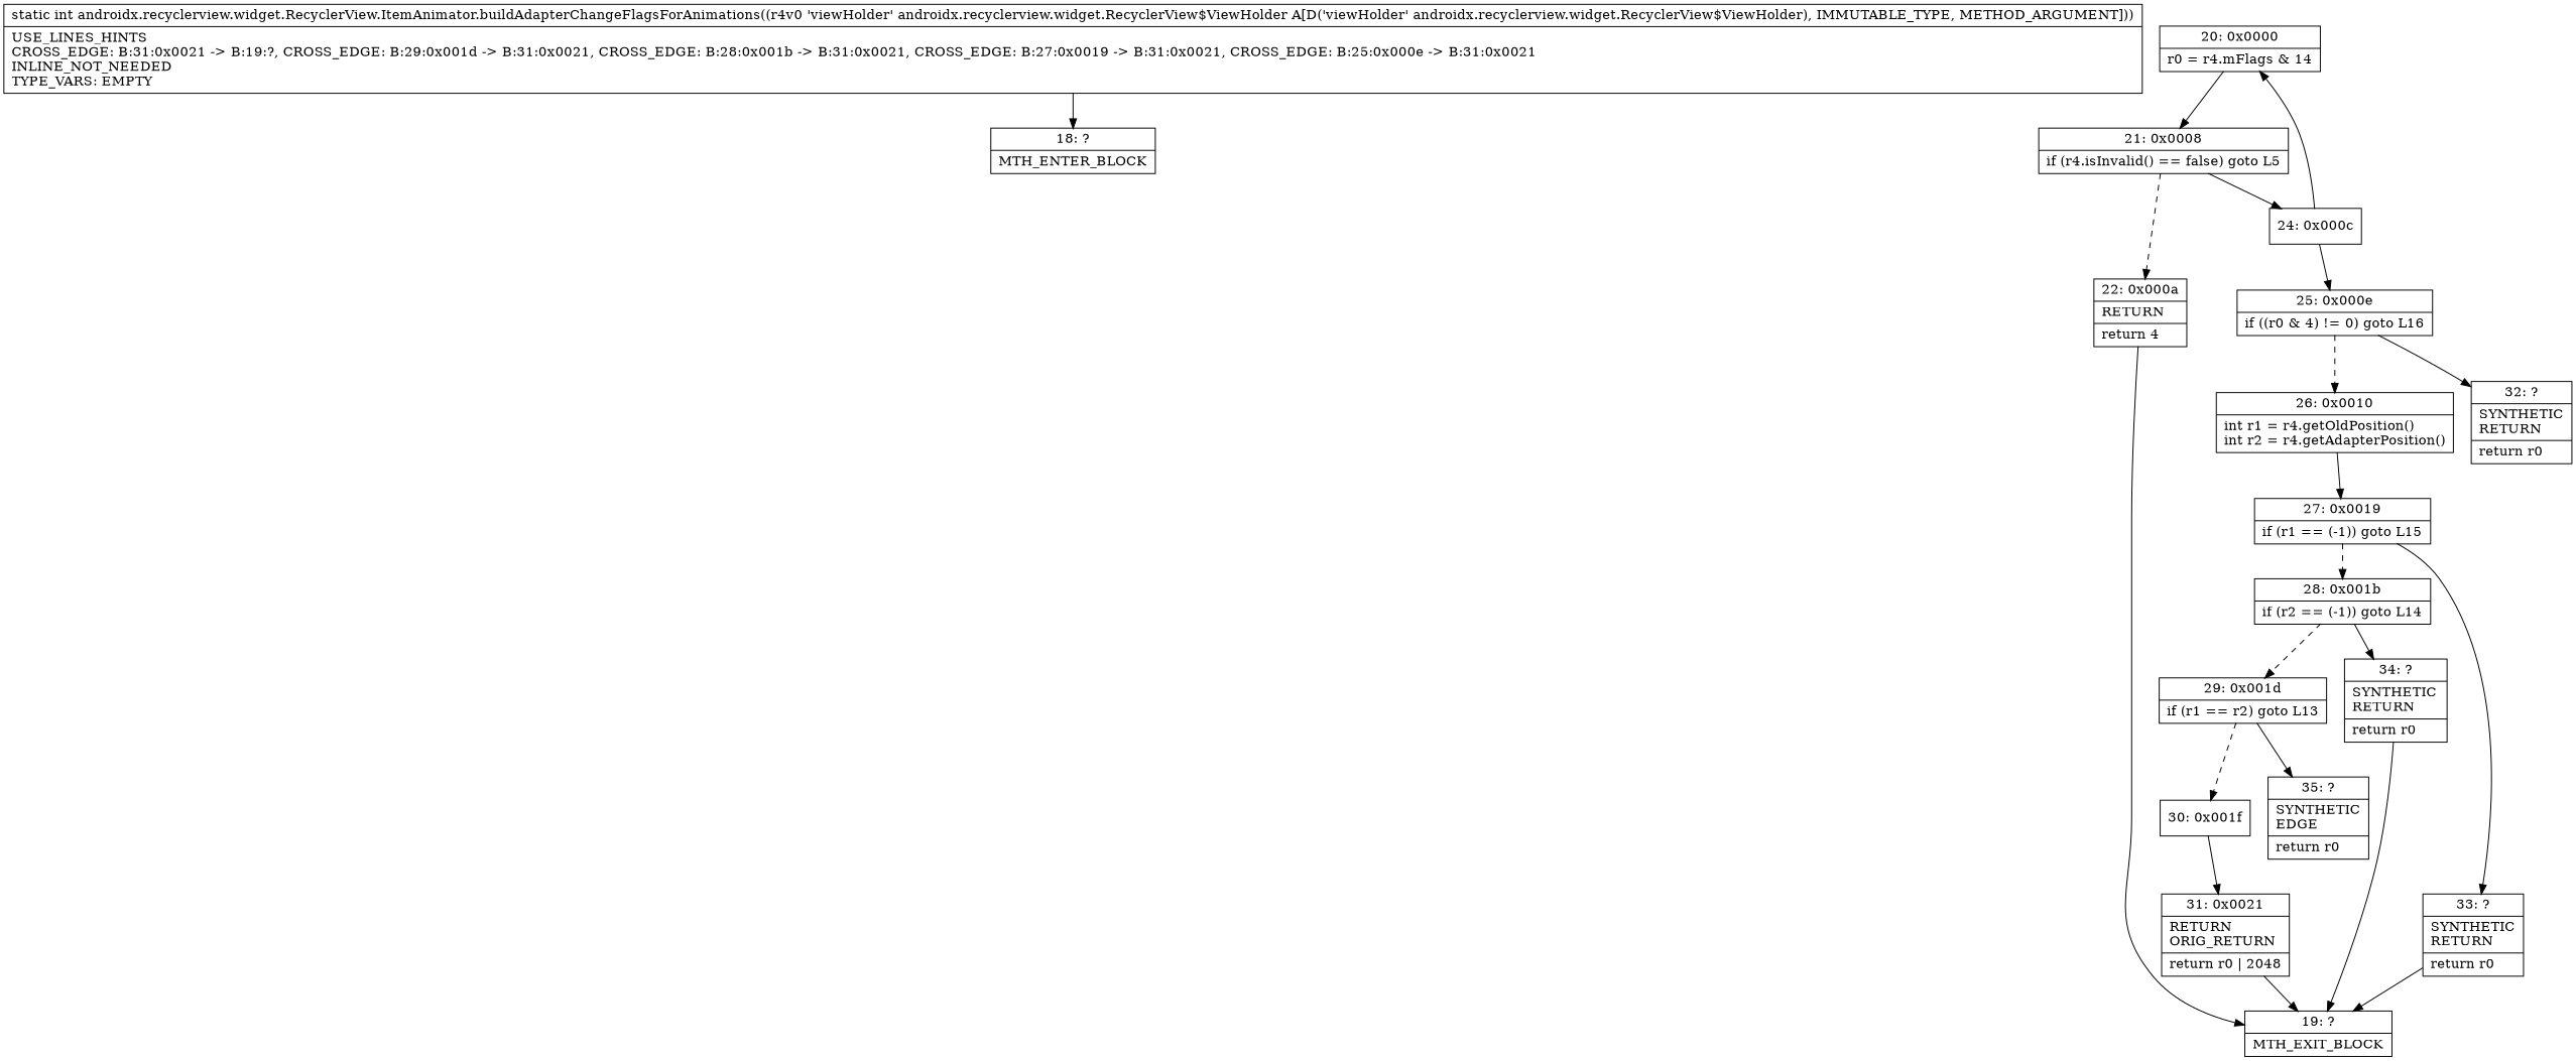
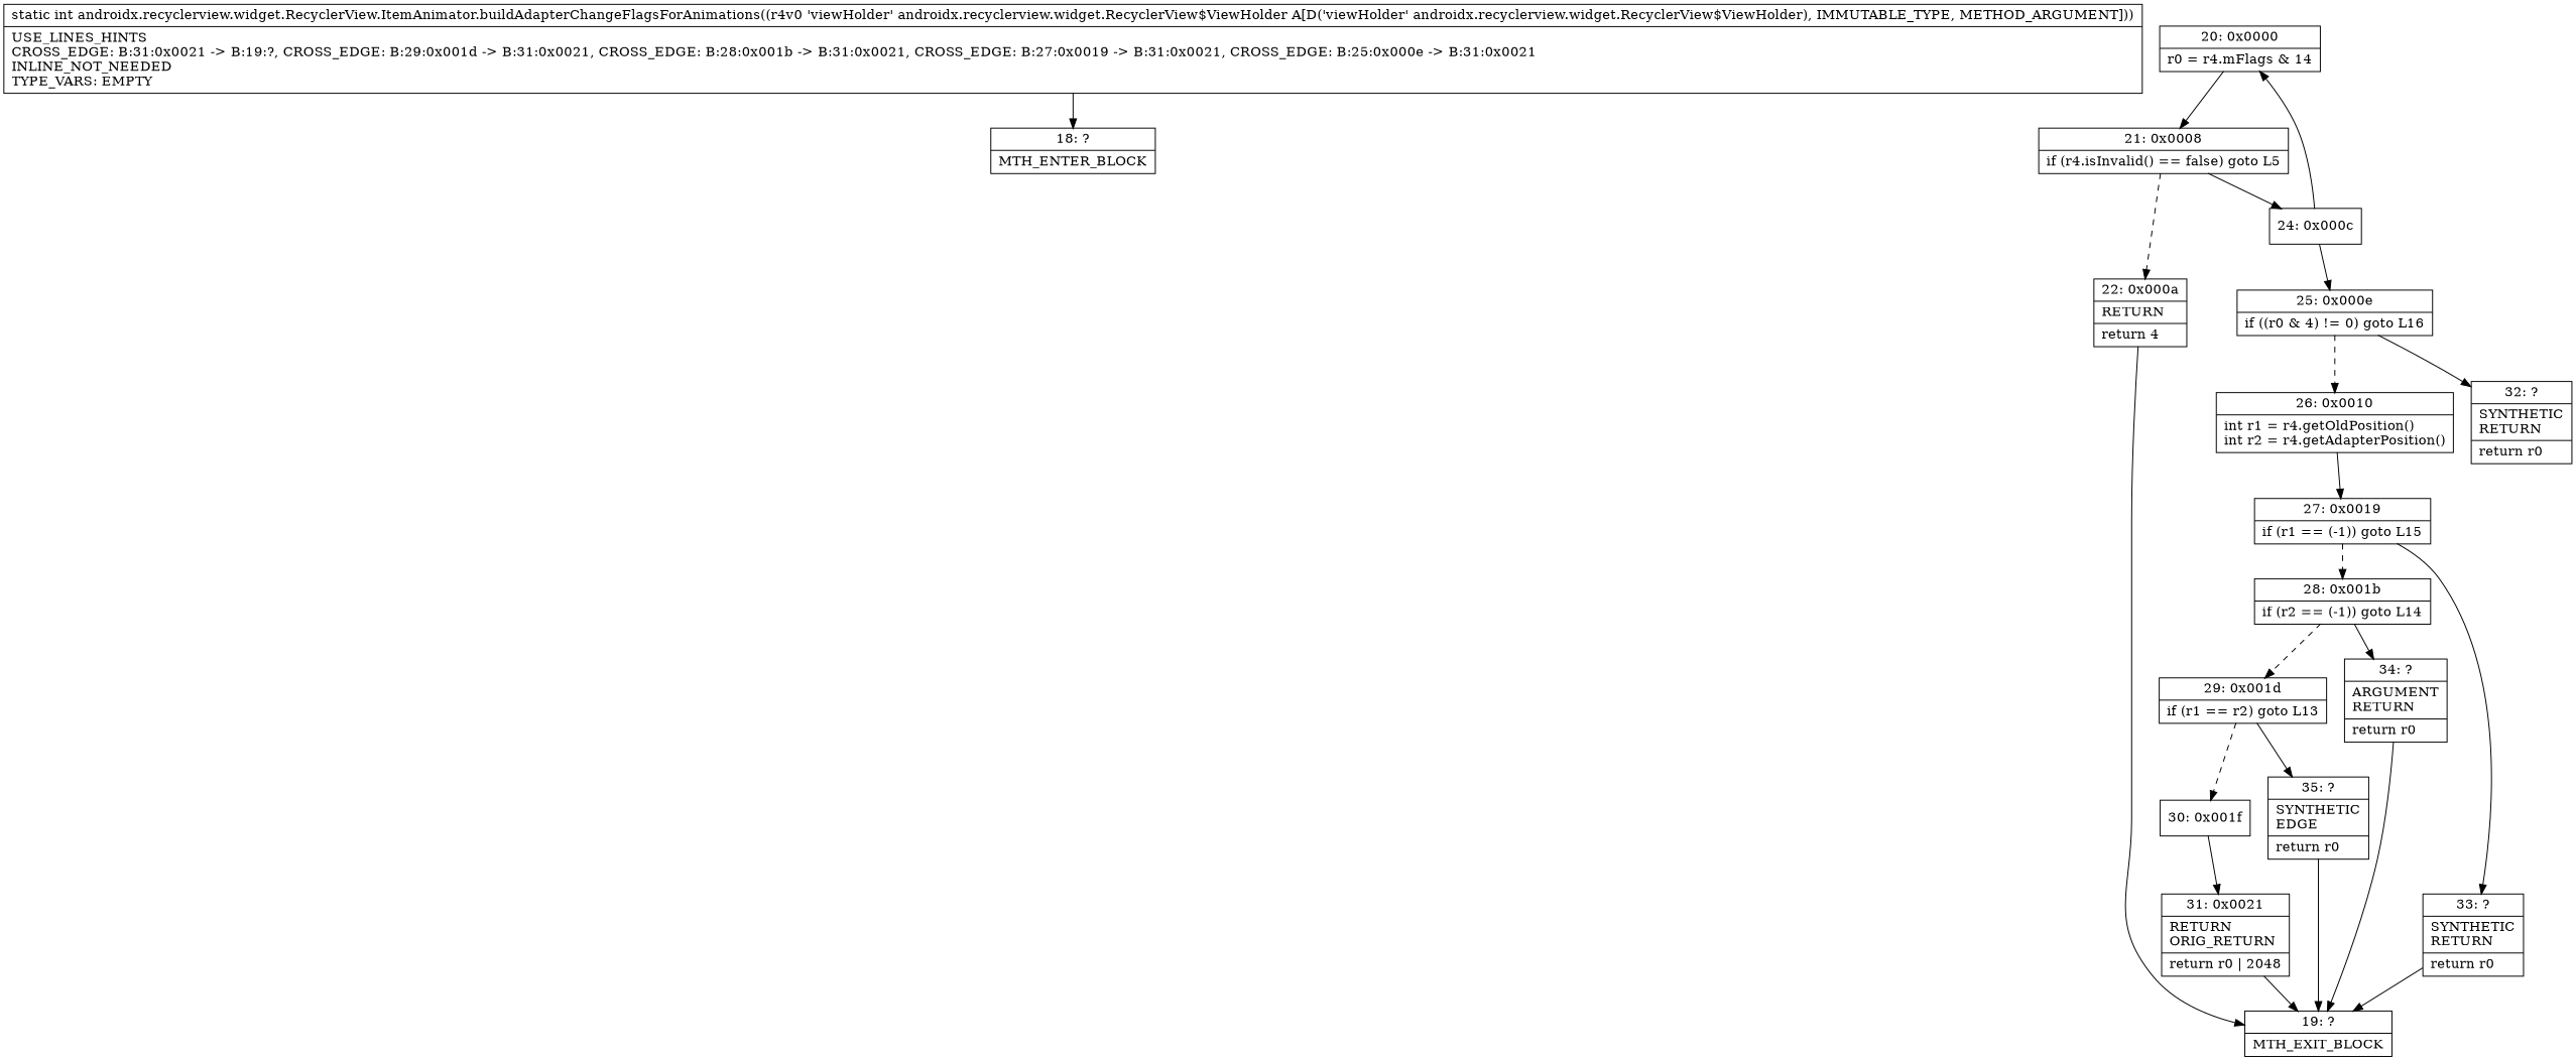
  digraph {
    node [shape=record]
    n1 [label="{18\:\ ?|MTH_ENTER_BLOCK\l}"]
    n2 [label="{20\:\ 0x0000|r0 = r4.mFlags & 14\l}"]
    n3 [label="{21\:\ 0x0008|if (r4.isInvalid() == false) goto L5\l}"]
    n4 [label="{22\:\ 0x000a|RETURN\l|return 4\l}"]
    n5 [label="{24\:\ 0x000c}"]
    n6 [label="{19\:\ ?|MTH_EXIT_BLOCK\l}"]
    n7 [label="{25\:\ 0x000e|if ((r0 & 4) != 0) goto L16\l}"]
    n8 [label="{26\:\ 0x0010|int r1 = r4.getOldPosition()\lint r2 = r4.getAdapterPosition()\l}"]
    n9 [label="{32\:\ ?|SYNTHETIC\lRETURN\l|return r0\l}"]
    n10 [label="{27\:\ 0x0019|if (r1 == (\-1)) goto L15\l}"]
    n11 [label="{28\:\ 0x001b|if (r2 == (\-1)) goto L14\l}"]
    n12 [label="{33\:\ ?|SYNTHETIC\lRETURN\l|return r0\l}"]
    n13 [label="{29\:\ 0x001d|if (r1 == r2) goto L13\l}"]
-   n14 [label="{34\:\ ?|SYNTHETIC\lRETURN\l|return r0\l}"]
+   n14 [label="{34\:\ ?|ARGUMENT\lRETURN\l|return r0\l}"]
    n15 [label="{30\:\ 0x001f}"]
    n16 [label="{35\:\ ?|SYNTHETIC\lEDGE\l|return r0\l}"]
    n17 [label="{31\:\ 0x0021|RETURN\lORIG_RETURN\l|return r0 \| 2048\l}"]
    n18 [label="{static int androidx.recyclerview.widget.RecyclerView.ItemAnimator.buildAdapterChangeFlagsForAnimations((r4v0 'viewHolder' androidx.recyclerview.widget.RecyclerView$ViewHolder A[D('viewHolder' androidx.recyclerview.widget.RecyclerView$ViewHolder), IMMUTABLE_TYPE, METHOD_ARGUMENT]))  | USE_LINES_HINTS\lCROSS_EDGE: B:31:0x0021 \-\> B:19:?, CROSS_EDGE: B:29:0x001d \-\> B:31:0x0021, CROSS_EDGE: B:28:0x001b \-\> B:31:0x0021, CROSS_EDGE: B:27:0x0019 \-\> B:31:0x0021, CROSS_EDGE: B:25:0x000e \-\> B:31:0x0021\lINLINE_NOT_NEEDED\lTYPE_VARS: EMPTY\l}"]
    n2 -> n3
    n3 -> n4 [style=dashed]
    n3 -> n5
    n4 -> n6
    n5 -> n2
    n5 -> n7
    n7 -> n8 [style=dashed]
    n7 -> n9
    n8 -> n10
    n10 -> n11 [style=dashed]
    n10 -> n12
    n11 -> n13 [style=dashed]
    n11 -> n14
    n12 -> n6
    n13 -> n15 [style=dashed]
    n13 -> n16
    n14 -> n6
    n15 -> n17
+   n16 -> n6
    n17 -> n6
    n18 -> n1
  }
